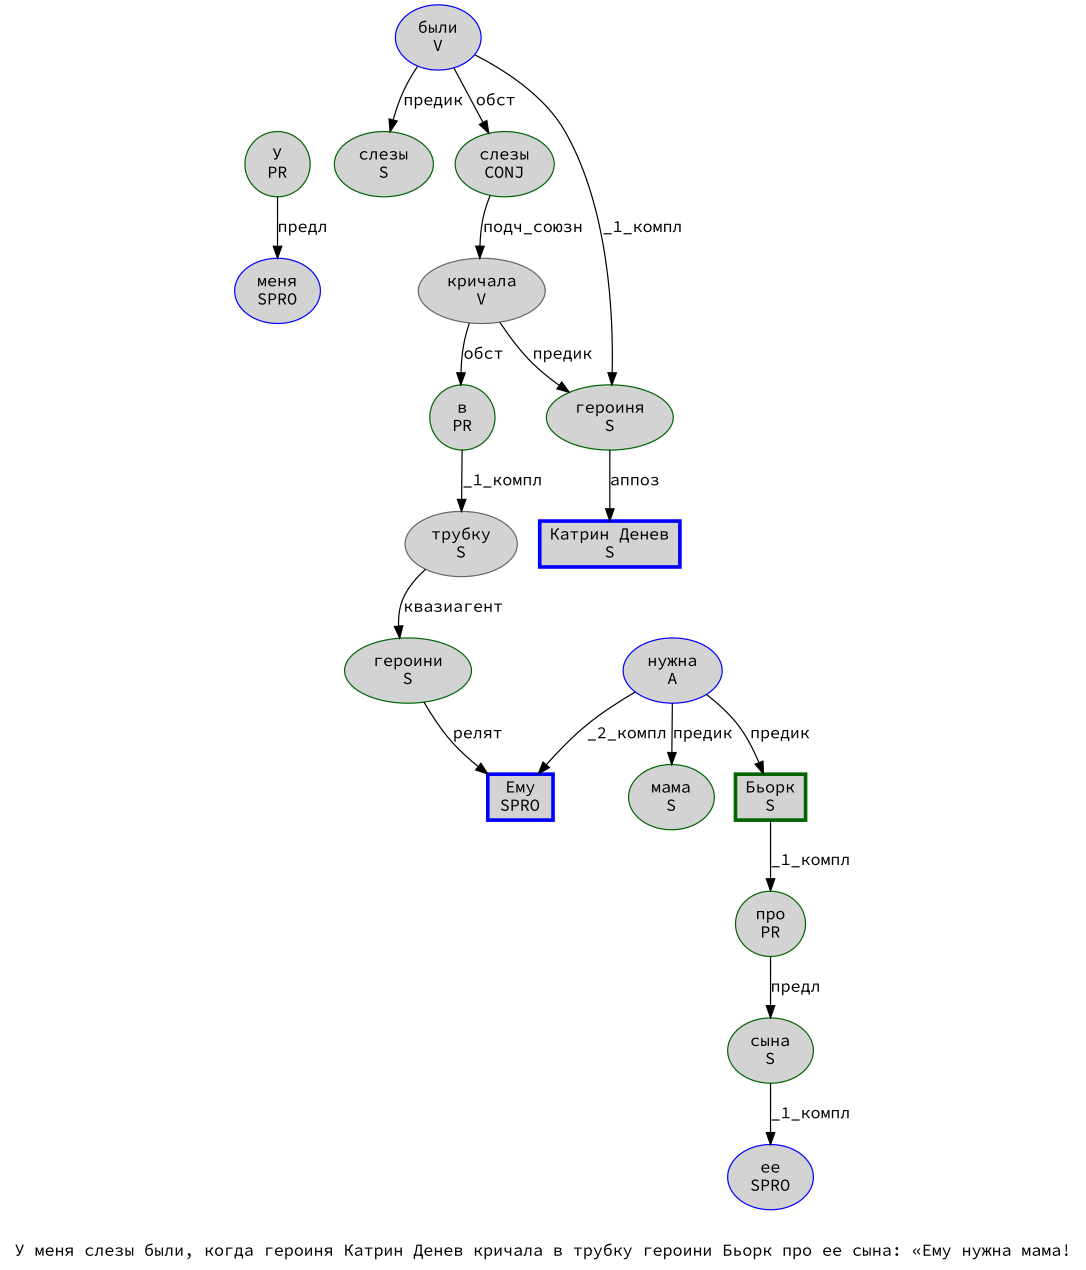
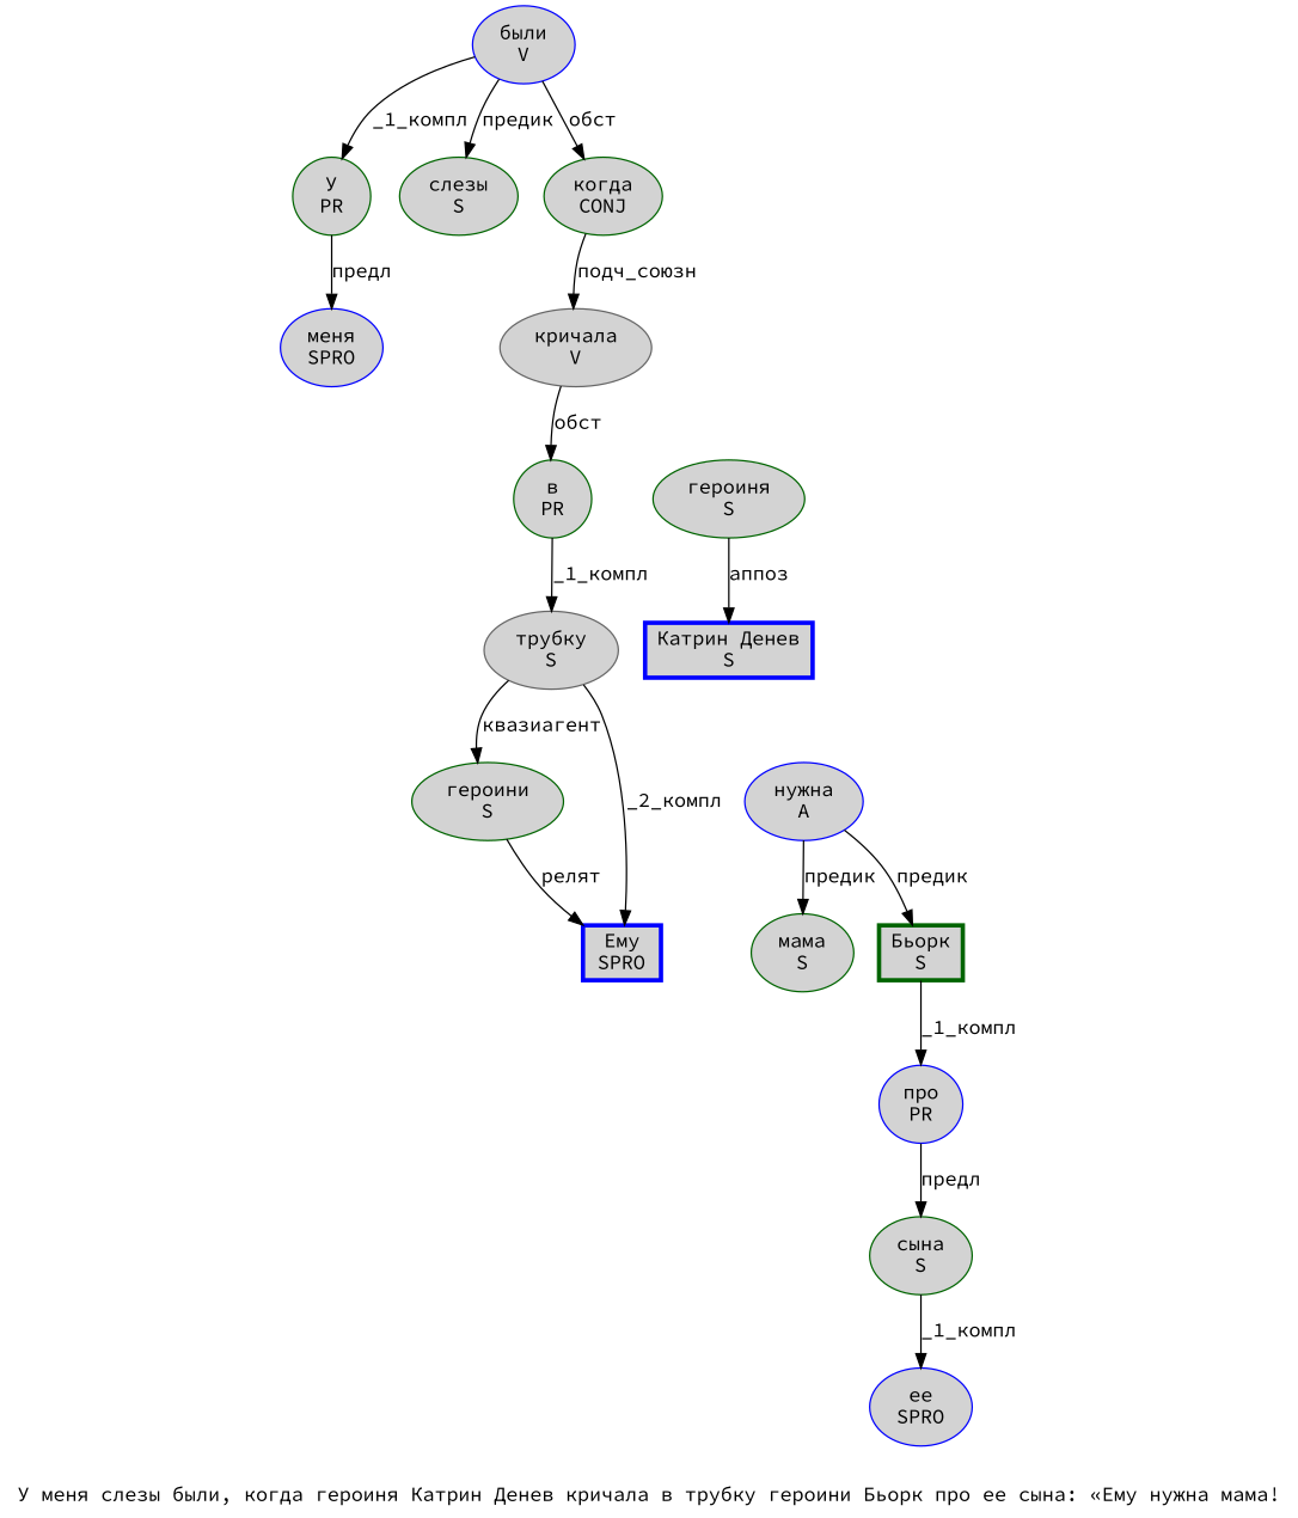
  digraph {
    fontname="Source Code Pro"
    label="У меня слезы были, когда героиня Катрин Денев кричала в трубку героини Бьорк про ее сына: «Ему нужна мама!"
    node [color=darkgreen fillcolor=lightgray fontname="Source Code Pro" penwidth=1 shape=ellipse style=filled]
    edge [fontname="Source Code Pro"]
    n1 [label="У\nPR"]
    n2 [color=blue label="меня\nSPRO"]
    n3 [label="слезы\nS"]
    n4 [color=blue label="были\nV"]
-   n5 [label="слезы\nCONJ"]
+   n5 [label="когда\nCONJ"]
    n6 [color=gray40 label="кричала\nV"]
    n7 [label="героиня\nS"]
    n8 [label="в\nPR"]
    n9 [color=blue label="Катрин Денев\nS" penwidth=3 shape=box]
    n10 [color=gray40 label="трубку\nS"]
    n11 [label="героини\nS"]
    n12 [color=blue label="Ему\nSPRO" penwidth=3 shape=box]
    n13 [color=blue label="нужна\nA"]
    n14 [label="Бьорк\nS" penwidth=3 shape=box]
    n15 [label="мама\nS"]
-   n16 [label="про\nPR"]
+   n16 [color=blue label="про\nPR"]
    n17 [label="сына\nS"]
    n18 [color=blue label="ее\nSPRO"]
    n1 -> n2 [label="предл"]
-   n4 -> n7 [label="_1_компл"]
+   n4 -> n1 [label="_1_компл"]
    n4 -> n3 [label="предик"]
    n4 -> n5 [label="обст"]
    n5 -> n6 [label="подч_союзн"]
-   n6 -> n7 [label="предик"]
    n6 -> n8 [label="обст"]
    n7 -> n9 [label="аппоз"]
    n8 -> n10 [label="_1_компл"]
    n10 -> n11 [label="квазиагент"]
    n11 -> n12 [label="релят"]
-   n13 -> n12 [label="_2_компл"]
+   n10 -> n12 [label="_2_компл"]
    n13 -> n14 [label="предик"]
    n13 -> n15 [label="предик"]
    n14 -> n16 [label="_1_компл"]
    n16 -> n17 [label="предл"]
    n17 -> n18 [label="_1_компл"]
  }
